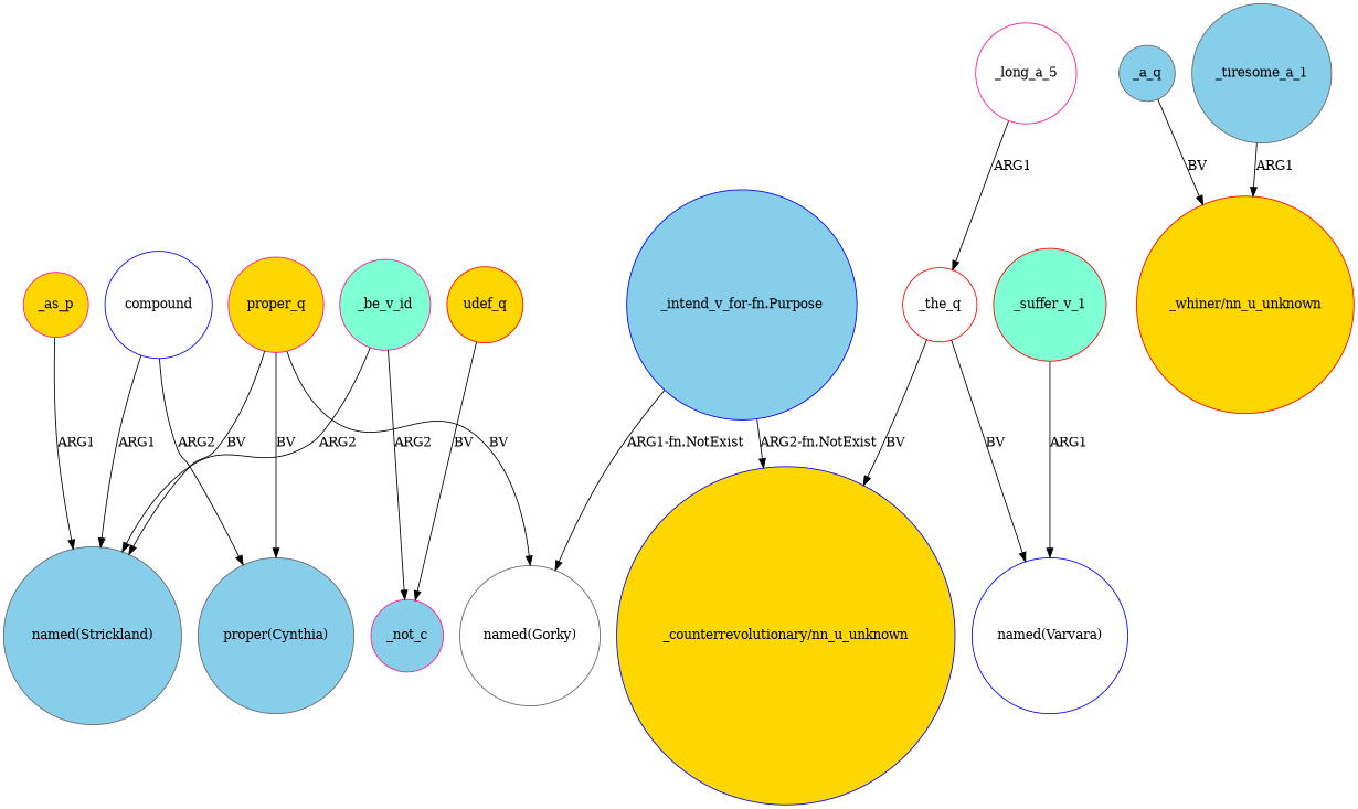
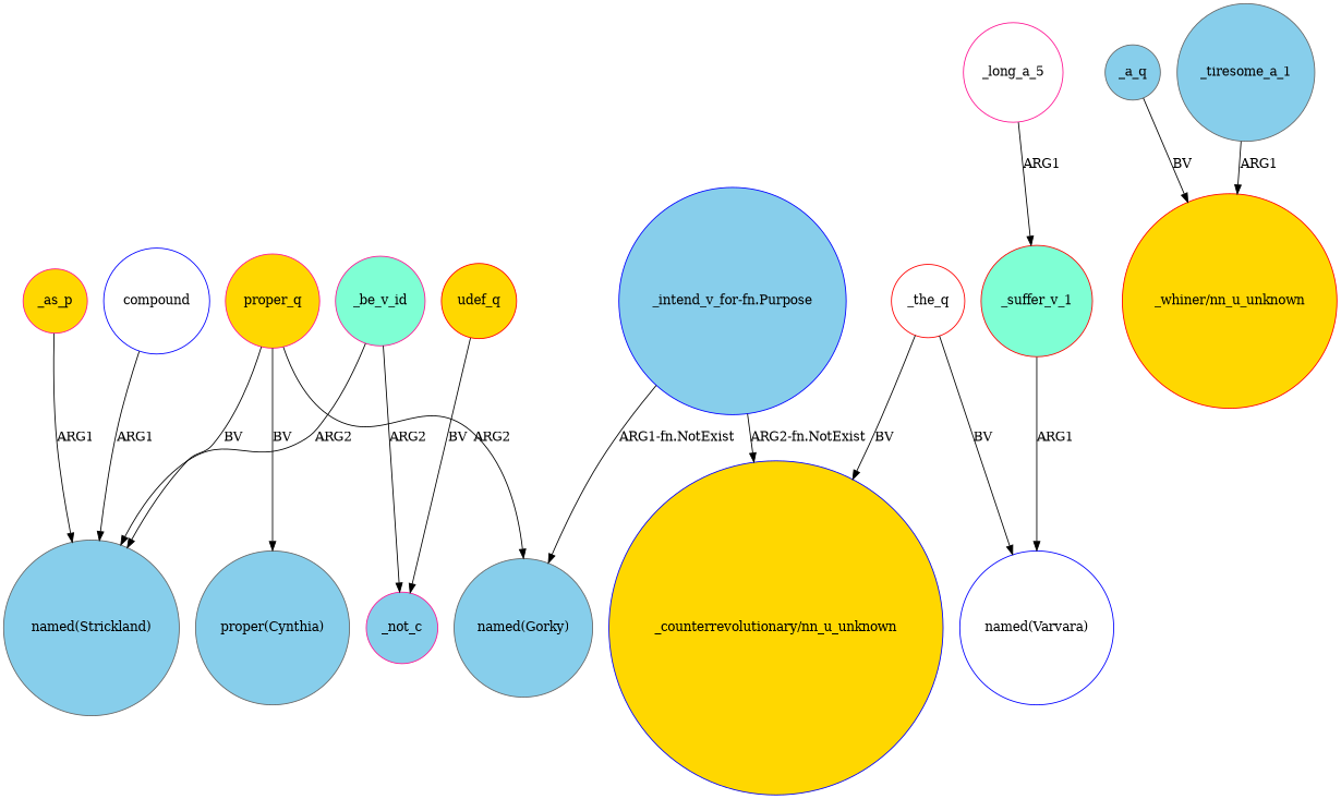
  digraph {
    node [color=deeppink fillcolor=skyblue shape=circle style=filled]
    _be_v_id [fillcolor=aquamarine]
    "named(Strickland)" [color=gray40]
    _not_c
    _suffer_v_1 [color=red fillcolor=aquamarine]
    "named(Varvara)" [color=blue fillcolor=white]
    "_intend_v_for-fn.Purpose" [color=blue]
-   "named(Gorky)" [color=gray40 fillcolor=white]
+   "named(Gorky)" [color=gray40]
    "_counterrevolutionary/nn_u_unknown" [color=blue fillcolor=gold]
    proper_q [fillcolor=gold]
    n10 [color=gray40 label="proper(Cynthia)"]
    _the_q [color=red fillcolor=white]
    compound [color=blue fillcolor=white]
    _a_q [color=gray40]
    "_whiner/nn_u_unknown" [color=red fillcolor=gold]
    _as_p [fillcolor=gold]
    n16 [fillcolor=white label=_long_a_5]
    udef_q [color=red fillcolor=gold]
    _tiresome_a_1 [color=gray40]
    _be_v_id -> "named(Strickland)" [label=ARG2]
    _be_v_id -> _not_c [label=ARG2]
    _suffer_v_1 -> "named(Varvara)" [label=ARG1]
    "_intend_v_for-fn.Purpose" -> "named(Gorky)" [label="ARG1-fn.NotExist"]
    "_intend_v_for-fn.Purpose" -> "_counterrevolutionary/nn_u_unknown" [label="ARG2-fn.NotExist"]
    proper_q -> "named(Strickland)" [label=BV]
-   proper_q -> "named(Gorky)" [label=BV]
+   proper_q -> "named(Gorky)" [label=ARG2]
    proper_q -> n10 [label=BV]
    _the_q -> "named(Varvara)" [label=BV]
    _the_q -> "_counterrevolutionary/nn_u_unknown" [label=BV]
    compound -> "named(Strickland)" [label=ARG1]
-   compound -> n10 [label=ARG2]
    _a_q -> "_whiner/nn_u_unknown" [label=BV]
    _as_p -> "named(Strickland)" [label=ARG1]
-   n16 -> _the_q [label=ARG1]
+   n16 -> _suffer_v_1 [label=ARG1]
    udef_q -> _not_c [label=BV]
    _tiresome_a_1 -> "_whiner/nn_u_unknown" [label=ARG1]
  }
